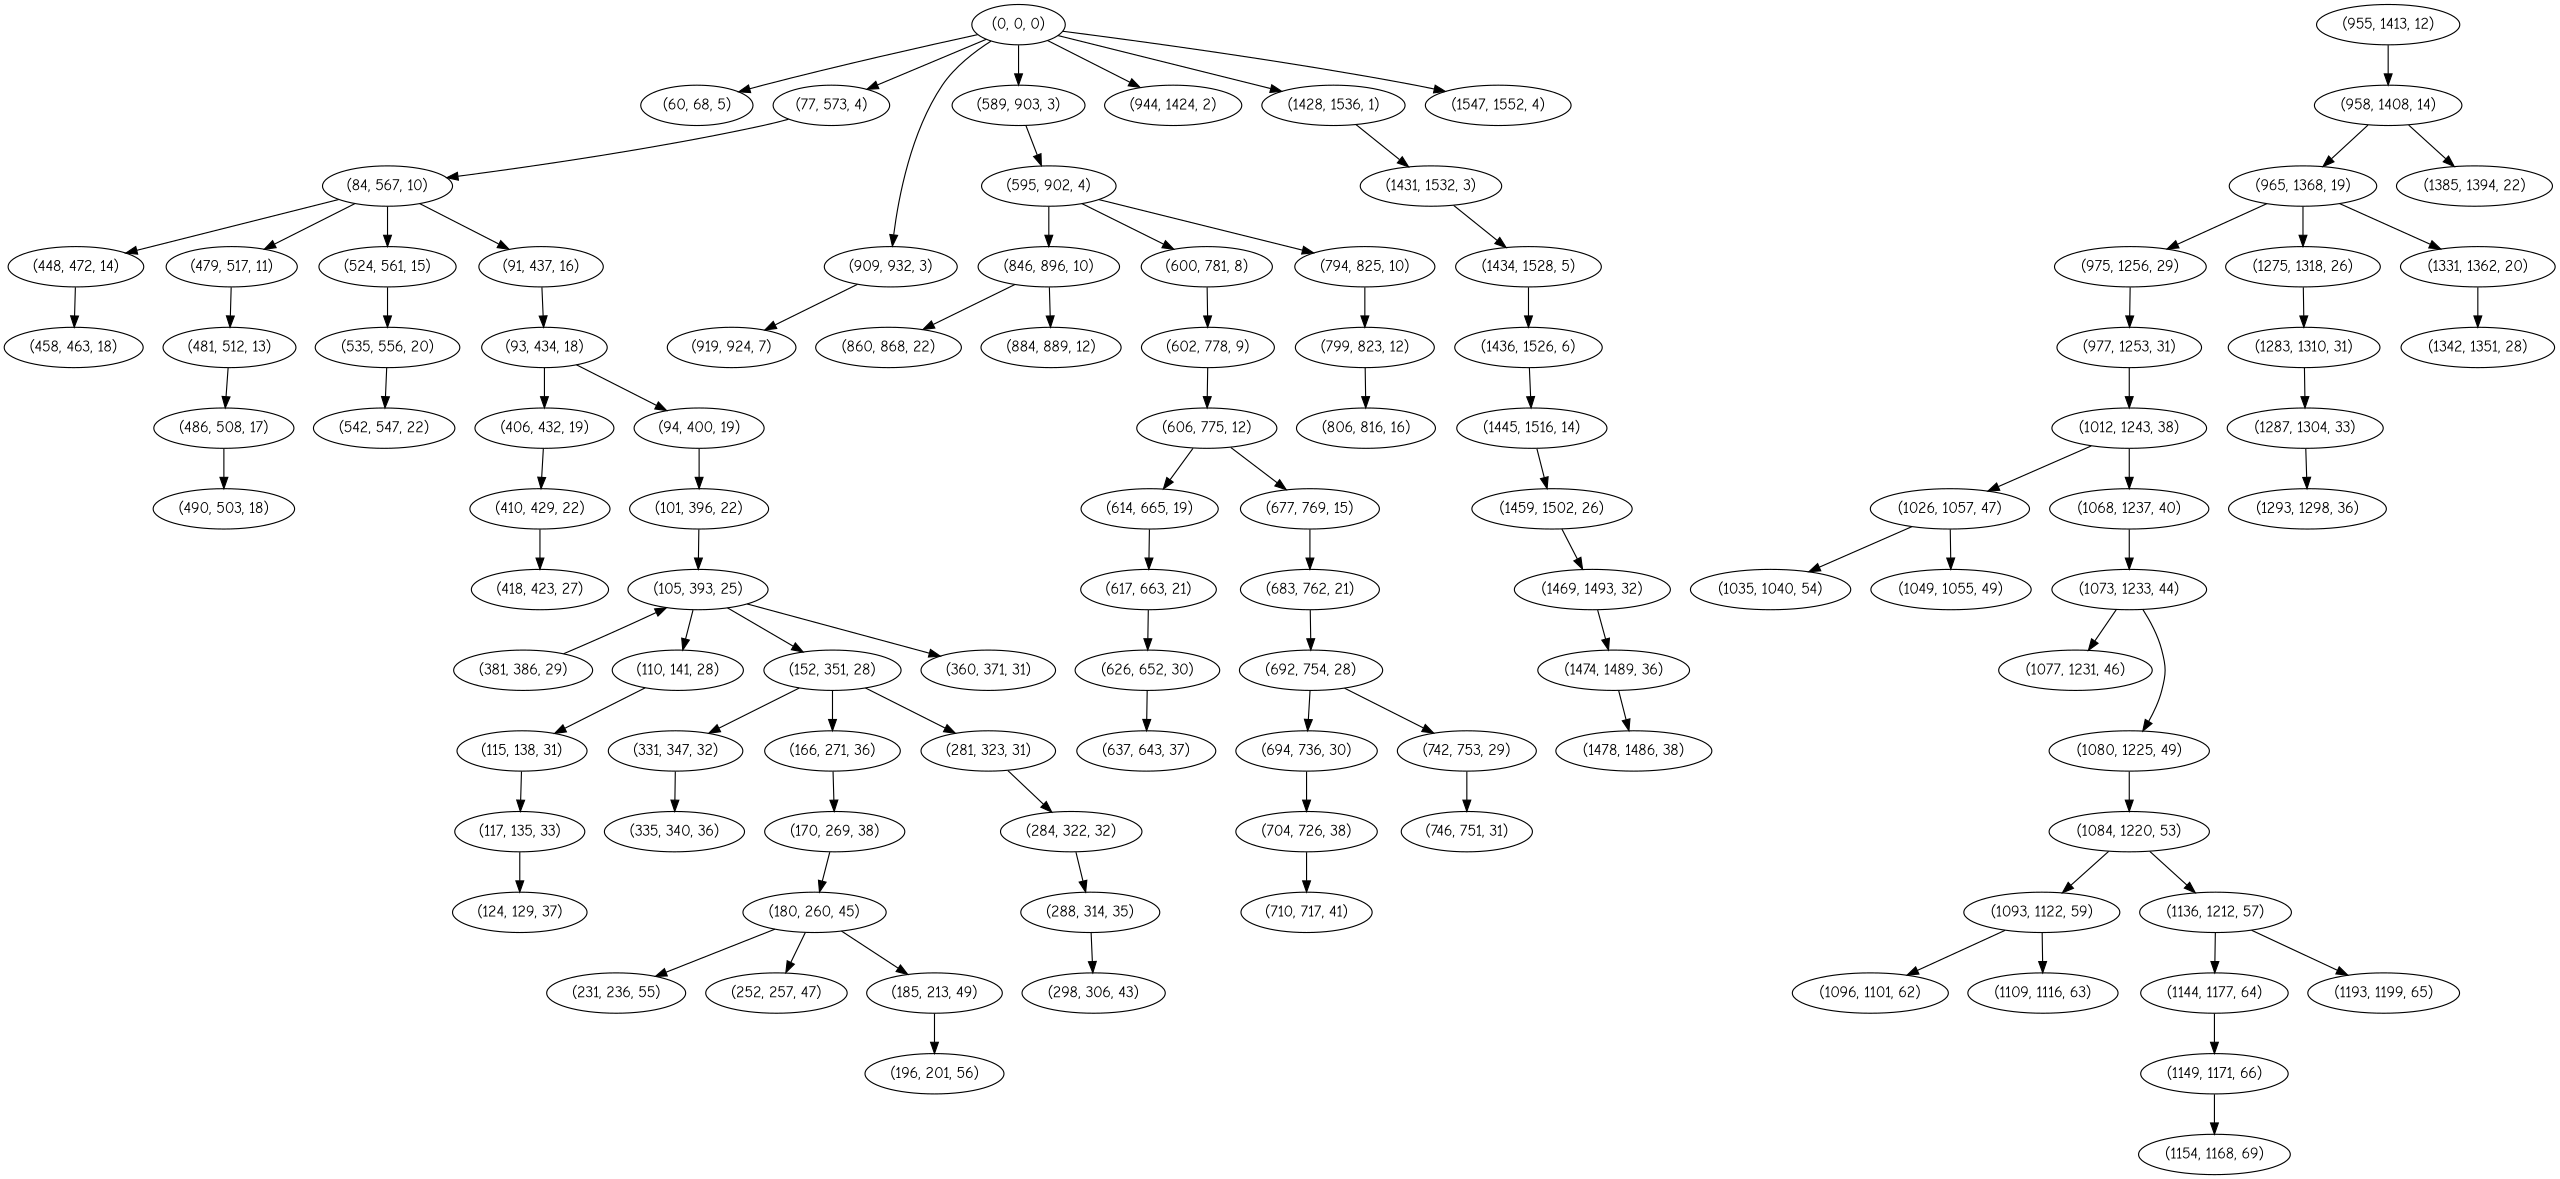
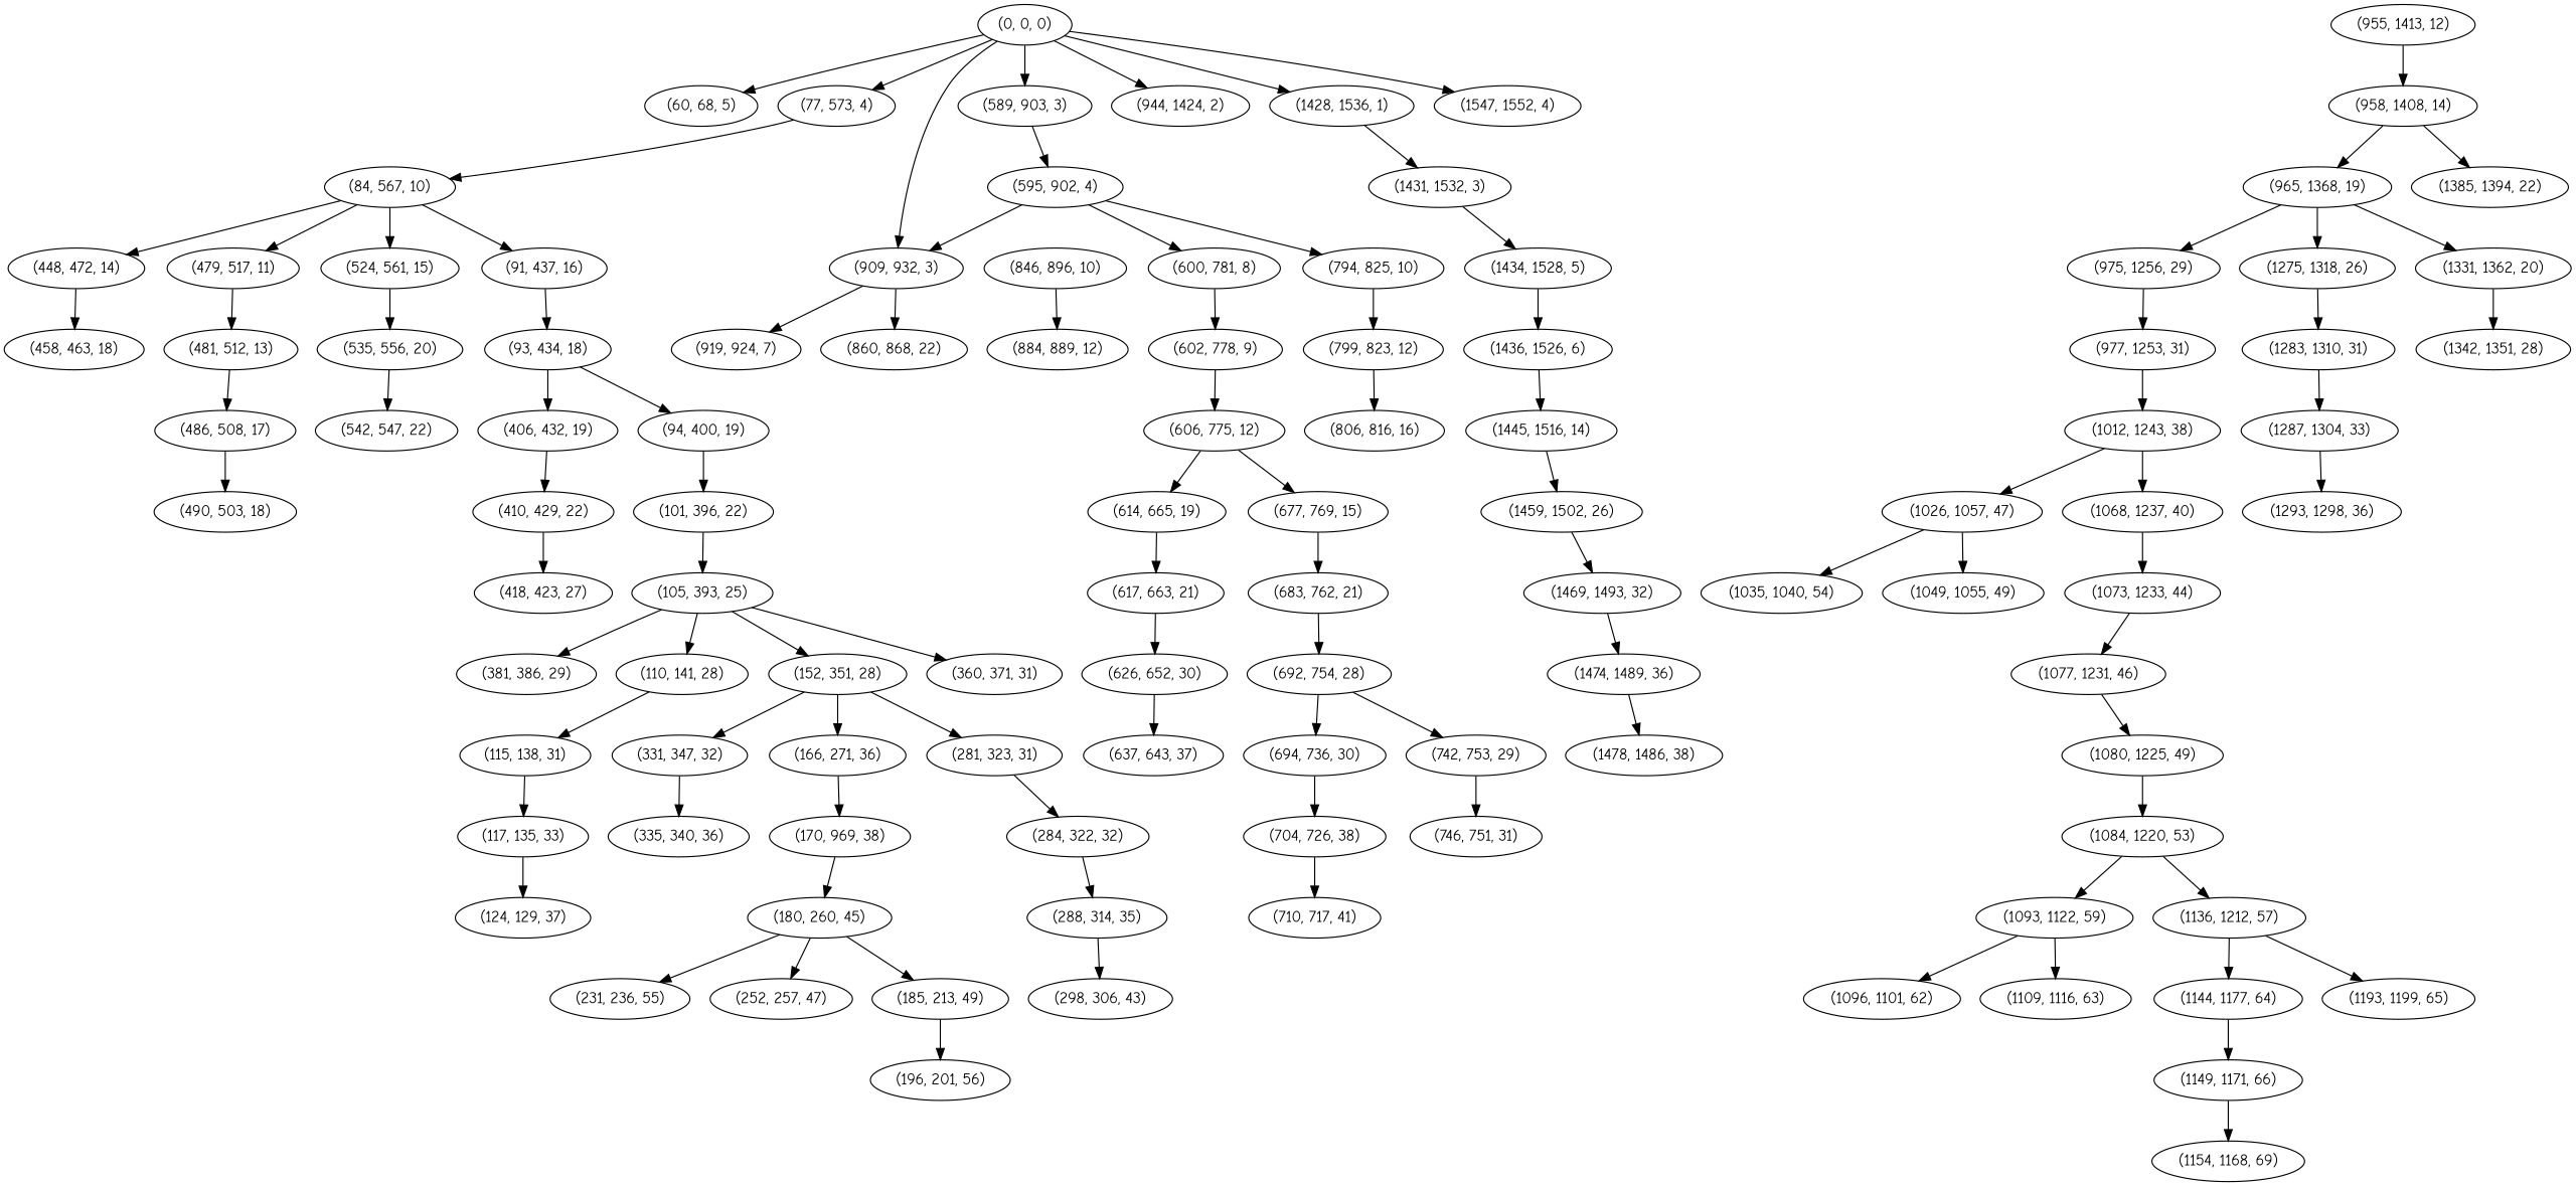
  digraph {
    fontname="Comic Neue"
    node [fontname="Comic Neue"]
    edge [fontname="Comic Neue"]
    "(0, 0, 0)"
    "(60, 68, 5)"
    "(77, 573, 4)"
    "(589, 903, 3)"
    "(909, 932, 3)"
    "(944, 1424, 2)"
    "(1428, 1536, 1)"
    "(1547, 1552, 4)"
    "(84, 567, 10)"
    "(595, 902, 4)"
    "(919, 924, 7)"
    "(1431, 1532, 3)"
    "(91, 437, 16)"
    "(448, 472, 14)"
    "(479, 517, 11)"
    "(524, 561, 15)"
    "(93, 434, 18)"
    "(458, 463, 18)"
    "(481, 512, 13)"
    "(535, 556, 20)"
    "(94, 400, 19)"
    "(406, 432, 19)"
    "(101, 396, 22)"
    "(410, 429, 22)"
    "(105, 393, 25)"
    "(110, 141, 28)"
    "(152, 351, 28)"
    "(360, 371, 31)"
    "(381, 386, 29)"
    "(115, 138, 31)"
    "(166, 271, 36)"
    "(281, 323, 31)"
    "(331, 347, 32)"
    "(117, 135, 33)"
    "(124, 129, 37)"
-   "(170, 269, 38)"
+   "(170, 269, 38)" [label="(170, 969, 38)"]
    "(284, 322, 32)"
    "(335, 340, 36)"
    "(180, 260, 45)"
    "(185, 213, 49)"
    "(231, 236, 55)"
    "(252, 257, 47)"
    "(196, 201, 56)"
    "(288, 314, 35)"
    "(298, 306, 43)"
    "(418, 423, 27)"
    "(486, 508, 17)"
    "(490, 503, 18)"
    "(542, 547, 22)"
    "(600, 781, 8)"
    "(794, 825, 10)"
    "(846, 896, 10)"
    "(602, 778, 9)"
    "(799, 823, 12)"
    "(860, 868, 22)"
    "(884, 889, 12)"
    "(606, 775, 12)"
    "(614, 665, 19)"
    "(677, 769, 15)"
    "(617, 663, 21)"
    "(683, 762, 21)"
    "(626, 652, 30)"
    "(637, 643, 37)"
    "(692, 754, 28)"
    "(694, 736, 30)"
    "(742, 753, 29)"
    "(704, 726, 38)"
    "(746, 751, 31)"
    "(710, 717, 41)"
    "(806, 816, 16)"
    "(955, 1413, 12)"
    "(958, 1408, 14)"
    "(965, 1368, 19)"
    "(1385, 1394, 22)"
    "(975, 1256, 29)"
    "(1275, 1318, 26)"
    "(1331, 1362, 20)"
    "(977, 1253, 31)"
    "(1283, 1310, 31)"
    "(1342, 1351, 28)"
    "(1012, 1243, 38)"
    "(1026, 1057, 47)"
    "(1068, 1237, 40)"
    "(1035, 1040, 54)"
    "(1049, 1055, 49)"
    "(1073, 1233, 44)"
    "(1077, 1231, 46)"
    "(1080, 1225, 49)"
    "(1084, 1220, 53)"
    "(1093, 1122, 59)"
    "(1136, 1212, 57)"
    "(1096, 1101, 62)"
    "(1109, 1116, 63)"
    "(1144, 1177, 64)"
    "(1193, 1199, 65)"
    "(1149, 1171, 66)"
    "(1154, 1168, 69)"
    "(1287, 1304, 33)"
    "(1293, 1298, 36)"
    "(1434, 1528, 5)"
    "(1436, 1526, 6)"
    "(1445, 1516, 14)"
    "(1459, 1502, 26)"
    "(1469, 1493, 32)"
    "(1474, 1489, 36)"
    "(1478, 1486, 38)"
    "(0, 0, 0)" -> "(60, 68, 5)"
    "(0, 0, 0)" -> "(77, 573, 4)"
    "(0, 0, 0)" -> "(589, 903, 3)"
    "(0, 0, 0)" -> "(909, 932, 3)"
    "(0, 0, 0)" -> "(944, 1424, 2)"
    "(0, 0, 0)" -> "(1428, 1536, 1)"
    "(0, 0, 0)" -> "(1547, 1552, 4)"
    "(77, 573, 4)" -> "(84, 567, 10)"
    "(589, 903, 3)" -> "(595, 902, 4)"
    "(909, 932, 3)" -> "(919, 924, 7)"
    "(1428, 1536, 1)" -> "(1431, 1532, 3)"
    "(84, 567, 10)" -> "(91, 437, 16)"
    "(84, 567, 10)" -> "(448, 472, 14)"
    "(84, 567, 10)" -> "(479, 517, 11)"
    "(84, 567, 10)" -> "(524, 561, 15)"
    "(595, 902, 4)" -> "(600, 781, 8)"
    "(595, 902, 4)" -> "(794, 825, 10)"
-   "(595, 902, 4)" -> "(846, 896, 10)"
+   "(595, 902, 4)" -> "(909, 932, 3)"
    "(1431, 1532, 3)" -> "(1434, 1528, 5)"
    "(91, 437, 16)" -> "(93, 434, 18)"
    "(448, 472, 14)" -> "(458, 463, 18)"
    "(479, 517, 11)" -> "(481, 512, 13)"
    "(524, 561, 15)" -> "(535, 556, 20)"
    "(93, 434, 18)" -> "(94, 400, 19)"
    "(93, 434, 18)" -> "(406, 432, 19)"
    "(481, 512, 13)" -> "(486, 508, 17)"
    "(535, 556, 20)" -> "(542, 547, 22)"
    "(94, 400, 19)" -> "(101, 396, 22)"
    "(406, 432, 19)" -> "(410, 429, 22)"
    "(101, 396, 22)" -> "(105, 393, 25)"
    "(410, 429, 22)" -> "(418, 423, 27)"
    "(105, 393, 25)" -> "(110, 141, 28)"
    "(105, 393, 25)" -> "(152, 351, 28)"
    "(105, 393, 25)" -> "(360, 371, 31)"
-   "(381, 386, 29)" -> "(105, 393, 25)"
+   "(105, 393, 25)" -> "(381, 386, 29)"
    "(110, 141, 28)" -> "(115, 138, 31)"
    "(152, 351, 28)" -> "(166, 271, 36)"
    "(152, 351, 28)" -> "(281, 323, 31)"
    "(152, 351, 28)" -> "(331, 347, 32)"
    "(115, 138, 31)" -> "(117, 135, 33)"
    "(166, 271, 36)" -> "(170, 269, 38)"
    "(281, 323, 31)" -> "(284, 322, 32)"
    "(331, 347, 32)" -> "(335, 340, 36)"
    "(117, 135, 33)" -> "(124, 129, 37)"
    "(170, 269, 38)" -> "(180, 260, 45)"
    "(284, 322, 32)" -> "(288, 314, 35)"
    "(180, 260, 45)" -> "(185, 213, 49)"
    "(180, 260, 45)" -> "(231, 236, 55)"
    "(180, 260, 45)" -> "(252, 257, 47)"
    "(185, 213, 49)" -> "(196, 201, 56)"
    "(288, 314, 35)" -> "(298, 306, 43)"
    "(486, 508, 17)" -> "(490, 503, 18)"
    "(600, 781, 8)" -> "(602, 778, 9)"
    "(794, 825, 10)" -> "(799, 823, 12)"
-   "(846, 896, 10)" -> "(860, 868, 22)"
+   "(909, 932, 3)" -> "(860, 868, 22)"
    "(846, 896, 10)" -> "(884, 889, 12)"
    "(602, 778, 9)" -> "(606, 775, 12)"
    "(799, 823, 12)" -> "(806, 816, 16)"
    "(606, 775, 12)" -> "(614, 665, 19)"
    "(606, 775, 12)" -> "(677, 769, 15)"
    "(614, 665, 19)" -> "(617, 663, 21)"
    "(677, 769, 15)" -> "(683, 762, 21)"
    "(617, 663, 21)" -> "(626, 652, 30)"
    "(683, 762, 21)" -> "(692, 754, 28)"
    "(626, 652, 30)" -> "(637, 643, 37)"
    "(692, 754, 28)" -> "(694, 736, 30)"
    "(692, 754, 28)" -> "(742, 753, 29)"
    "(694, 736, 30)" -> "(704, 726, 38)"
    "(742, 753, 29)" -> "(746, 751, 31)"
    "(704, 726, 38)" -> "(710, 717, 41)"
    "(955, 1413, 12)" -> "(958, 1408, 14)"
    "(958, 1408, 14)" -> "(965, 1368, 19)"
    "(958, 1408, 14)" -> "(1385, 1394, 22)"
    "(965, 1368, 19)" -> "(975, 1256, 29)"
    "(965, 1368, 19)" -> "(1275, 1318, 26)"
    "(965, 1368, 19)" -> "(1331, 1362, 20)"
    "(975, 1256, 29)" -> "(977, 1253, 31)"
    "(1275, 1318, 26)" -> "(1283, 1310, 31)"
    "(1331, 1362, 20)" -> "(1342, 1351, 28)"
    "(977, 1253, 31)" -> "(1012, 1243, 38)"
    "(1283, 1310, 31)" -> "(1287, 1304, 33)"
    "(1012, 1243, 38)" -> "(1026, 1057, 47)"
    "(1012, 1243, 38)" -> "(1068, 1237, 40)"
    "(1026, 1057, 47)" -> "(1035, 1040, 54)"
    "(1026, 1057, 47)" -> "(1049, 1055, 49)"
    "(1068, 1237, 40)" -> "(1073, 1233, 44)"
    "(1073, 1233, 44)" -> "(1077, 1231, 46)"
-   "(1073, 1233, 44)" -> "(1080, 1225, 49)"
+   "(1077, 1231, 46)" -> "(1080, 1225, 49)"
    "(1080, 1225, 49)" -> "(1084, 1220, 53)"
    "(1084, 1220, 53)" -> "(1093, 1122, 59)"
    "(1084, 1220, 53)" -> "(1136, 1212, 57)"
    "(1093, 1122, 59)" -> "(1096, 1101, 62)"
    "(1093, 1122, 59)" -> "(1109, 1116, 63)"
    "(1136, 1212, 57)" -> "(1144, 1177, 64)"
    "(1136, 1212, 57)" -> "(1193, 1199, 65)"
    "(1144, 1177, 64)" -> "(1149, 1171, 66)"
    "(1149, 1171, 66)" -> "(1154, 1168, 69)"
    "(1287, 1304, 33)" -> "(1293, 1298, 36)"
    "(1434, 1528, 5)" -> "(1436, 1526, 6)"
    "(1436, 1526, 6)" -> "(1445, 1516, 14)"
    "(1445, 1516, 14)" -> "(1459, 1502, 26)"
    "(1459, 1502, 26)" -> "(1469, 1493, 32)"
    "(1469, 1493, 32)" -> "(1474, 1489, 36)"
    "(1474, 1489, 36)" -> "(1478, 1486, 38)"
  }
